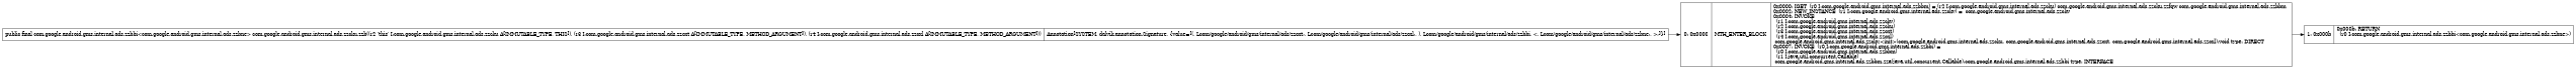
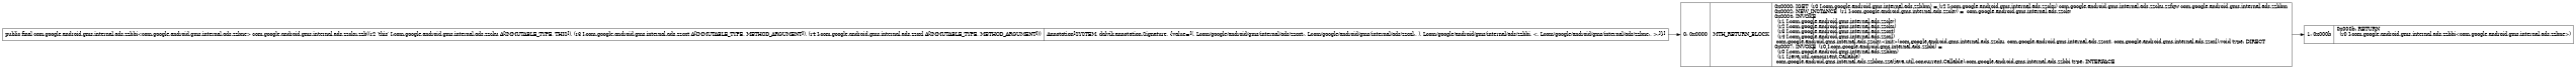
  digraph {
    rankdir=LR
    node [shape=record]
-   n1 [label="{0\:\ 0x0000|MTH_ENTER_BLOCK\l|0x0000: IGET  (r0 I:com.google.android.gms.internal.ads.zzbbm) = (r2 I:com.google.android.gms.internal.ads.zzcku) com.google.android.gms.internal.ads.zzcku.zzfqw com.google.android.gms.internal.ads.zzbbm \l0x0002: NEW_INSTANCE  (r1 I:com.google.android.gms.internal.ads.zzckv) =  com.google.android.gms.internal.ads.zzckv \l0x0004: INVOKE  \l  (r1 I:com.google.android.gms.internal.ads.zzckv)\l  (r2 I:com.google.android.gms.internal.ads.zzcku)\l  (r3 I:com.google.android.gms.internal.ads.zzcxt)\l  (r4 I:com.google.android.gms.internal.ads.zzcxl)\l com.google.android.gms.internal.ads.zzckv.\<init\>(com.google.android.gms.internal.ads.zzcku, com.google.android.gms.internal.ads.zzcxt, com.google.android.gms.internal.ads.zzcxl):void type: DIRECT \l0x0007: INVOKE  (r0 I:com.google.android.gms.internal.ads.zzbbi) = \l  (r0 I:com.google.android.gms.internal.ads.zzbbm)\l  (r1 I:java.util.concurrent.Callable)\l com.google.android.gms.internal.ads.zzbbm.zza(java.util.concurrent.Callable):com.google.android.gms.internal.ads.zzbbi type: INTERFACE \l}"]
+   n1 [label="{0\:\ 0x0000|MTH_RETURN_BLOCK\l|0x0000: IGET  (r0 I:com.google.android.gms.internal.ads.zzbbm) = (r2 I:com.google.android.gms.internal.ads.zzcku) com.google.android.gms.internal.ads.zzcku.zzfqw com.google.android.gms.internal.ads.zzbbm \l0x0002: NEW_INSTANCE  (r1 I:com.google.android.gms.internal.ads.zzckv) =  com.google.android.gms.internal.ads.zzckv \l0x0004: INVOKE  \l  (r1 I:com.google.android.gms.internal.ads.zzckv)\l  (r2 I:com.google.android.gms.internal.ads.zzcku)\l  (r3 I:com.google.android.gms.internal.ads.zzcxt)\l  (r4 I:com.google.android.gms.internal.ads.zzcxl)\l com.google.android.gms.internal.ads.zzckv.\<init\>(com.google.android.gms.internal.ads.zzcku, com.google.android.gms.internal.ads.zzcxt, com.google.android.gms.internal.ads.zzcxl):void type: DIRECT \l0x0007: INVOKE  (r0 I:com.google.android.gms.internal.ads.zzbbi) = \l  (r0 I:com.google.android.gms.internal.ads.zzbbm)\l  (r1 I:java.util.concurrent.Callable)\l com.google.android.gms.internal.ads.zzbbm.zza(java.util.concurrent.Callable):com.google.android.gms.internal.ads.zzbbi type: INTERFACE \l}"]
    n2 [label="{1\:\ 0x000b|0x000b: RETURN  \l  (r0 I:com.google.android.gms.internal.ads.zzbbi\<com.google.android.gms.internal.ads.zzbne\>)\l \l}"]
    n3 [label="{public final com.google.android.gms.internal.ads.zzbbi\<com.google.android.gms.internal.ads.zzbne\> com.google.android.gms.internal.ads.zzcku.zzb((r2 'this' I:com.google.android.gms.internal.ads.zzcku A[IMMUTABLE_TYPE, THIS]), (r3 I:com.google.android.gms.internal.ads.zzcxt A[IMMUTABLE_TYPE, METHOD_ARGUMENT]), (r4 I:com.google.android.gms.internal.ads.zzcxl A[IMMUTABLE_TYPE, METHOD_ARGUMENT]))  | Annotation[SYSTEM, dalvik.annotation.Signature, \{value=[(, Lcom\/google\/android\/gms\/internal\/ads\/zzcxt;, Lcom\/google\/android\/gms\/internal\/ads\/zzcxl;, ), Lcom\/google\/android\/gms\/internal\/ads\/zzbbi, \<, Lcom\/google\/android\/gms\/internal\/ads\/zzbne;, \>;]\}]\l}"]
    n1 -> n2
    n3 -> n1
  }
